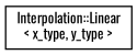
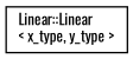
  digraph {
    rankdir=LR
    fontname=Oswald
-   n1 [color=black fillcolor=white fontname=Oswald fontsize=10 height=0.2 label="Interpolation::Linear\l\< x_type, y_type \>" shape=record style=filled width=0.4]
+   n1 [color=black fillcolor=white fontname=Oswald fontsize=10 height=0.2 label="Linear::Linear\l\< x_type, y_type \>" shape=record style=filled width=0.4]
  }
